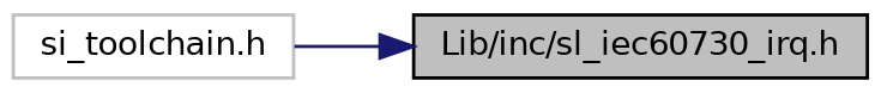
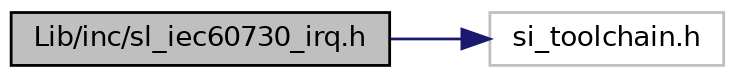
  digraph {
    rankdir=LR
    node [fontname=Helvetica fontsize=10 shape=record style=filled]
    n1 [color=black fillcolor=grey75 fontcolor=black height=0.2 label="Lib/inc/sl_iec60730_irq.h" width=0.4]
    n2 [color=grey75 fillcolor=white height=0.2 label="si_toolchain.h" width=0.4]
-   n2 -> n1 [color=midnightblue fontname=Helvetica fontsize=10 labelfontname=Helvetica labelfontsize=10 style=solid]
+   n1 -> n2 [color=midnightblue fontname=Helvetica fontsize=10 labelfontname=Helvetica labelfontsize=10 style=solid]
  }
